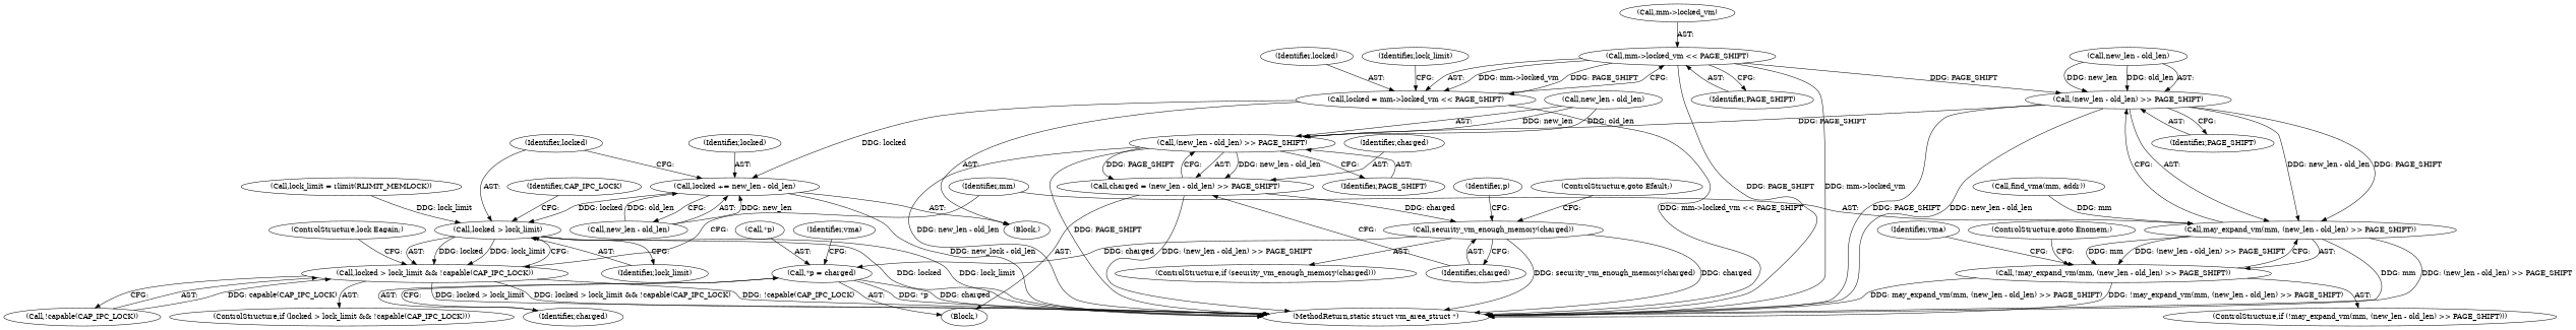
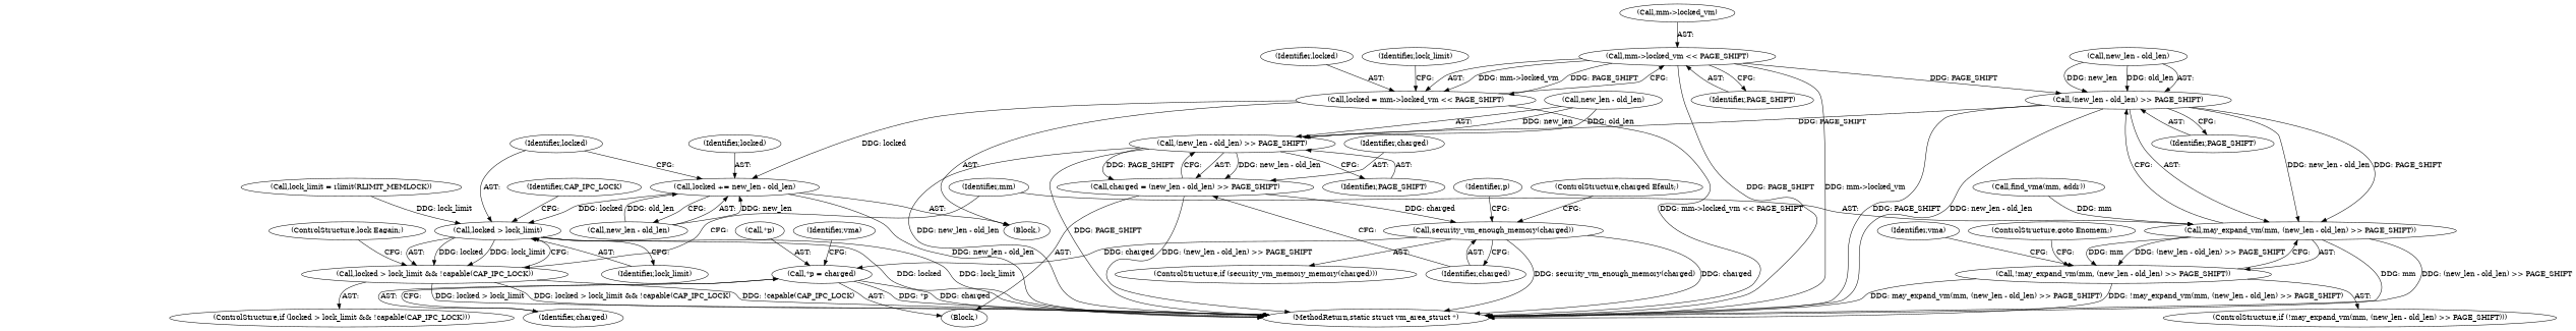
  digraph {
    n1 [label="(Call,mm->locked_vm << PAGE_SHIFT)"]
    n2 [label="(Call,locked = mm->locked_vm << PAGE_SHIFT)"]
    n3 [label="(Call,(new_len - old_len) >> PAGE_SHIFT)"]
    n4 [label="(MethodReturn,static struct vm_area_struct *)"]
    n5 [label="(Identifier,PAGE_SHIFT)"]
    n6 [label="(Call,locked += new_len - old_len)"]
    n7 [label="(Block,)"]
    n8 [label="(Call,may_expand_vm(mm, (new_len - old_len) >> PAGE_SHIFT))"]
    n9 [label="(Call,(new_len - old_len) >> PAGE_SHIFT)"]
    n10 [label="(Identifier,PAGE_SHIFT)"]
    n11 [label="(Call,locked > lock_limit)"]
    n12 [label="(Call,new_len - old_len)"]
    n13 [label="(Call,locked > lock_limit && !capable(CAP_IPC_LOCK))"]
    n14 [label="(Identifier,lock_limit)"]
-   n15 [label="(Call,!capable(CAP_IPC_LOCK))"]
    n16 [label="(ControlStructure,if (locked > lock_limit && !capable(CAP_IPC_LOCK)))"]
    n17 [label="(Call,!may_expand_vm(mm, (new_len - old_len) >> PAGE_SHIFT))"]
    n18 [label="(Call,charged = (new_len - old_len) >> PAGE_SHIFT)"]
    n19 [label="(Identifier,PAGE_SHIFT)"]
    n20 [label="(ControlStructure,if (!may_expand_vm(mm, (new_len - old_len) >> PAGE_SHIFT)))"]
    n21 [label="(Call,security_vm_enough_memory(charged))"]
    n22 [label="(Block,)"]
    n23 [label="(Call,*p = charged)"]
    n24 [label="(Identifier,charged)"]
-   n25 [label="(ControlStructure,if (security_vm_enough_memory(charged)))"]
+   n25 [label="(ControlStructure,if (security_vm_memory_memory(charged)))"]
    n26 [label="(Identifier,charged)"]
    n27 [label="(Identifier,p)"]
    n28 [label="(ControlStructure,lock Eagain;)"]
    n29 [label="(Identifier,lock_limit)"]
    n30 [label="(Call,new_len - old_len)"]
    n31 [label="(Identifier,locked)"]
    n32 [label="(ControlStructure,goto Enomem;)"]
-   n33 [label="(ControlStructure,goto Efault;)"]
+   n33 [label="(ControlStructure,charged Efault;)"]
    n34 [label="(Identifier,mm)"]
    n35 [label="(Call,*p)"]
    n36 [label="(Call,mm->locked_vm)"]
    n37 [label="(Identifier,locked)"]
    n38 [label="(Call,new_len - old_len)"]
    n39 [label="(Call,find_vma(mm, addr))"]
    n40 [label="(Identifier,CAP_IPC_LOCK)"]
    n41 [label="(Identifier,vma)"]
    n42 [label="(Identifier,vma)"]
    n43 [label="(Identifier,charged)"]
    n44 [label="(Call,lock_limit = rlimit(RLIMIT_MEMLOCK))"]
    n45 [label="(Identifier,locked)"]
    n1 -> n2 [label="AST: "]
    n1 -> n2 [label="DDG: mm->locked_vm"]
    n1 -> n2 [label="DDG: PAGE_SHIFT"]
    n1 -> n3 [label="DDG: PAGE_SHIFT"]
    n1 -> n4 [label="DDG: PAGE_SHIFT"]
    n1 -> n4 [label="DDG: mm->locked_vm"]
    n1 -> n5 [label="CFG: "]
    n2 -> n1 [label="CFG: "]
    n2 -> n4 [label="DDG: mm->locked_vm << PAGE_SHIFT"]
    n2 -> n6 [label="DDG: locked"]
    n2 -> n7 [label="AST: "]
    n3 -> n4 [label="DDG: PAGE_SHIFT"]
    n3 -> n4 [label="DDG: new_len - old_len"]
    n3 -> n8 [label="AST: "]
    n3 -> n8 [label="DDG: new_len - old_len"]
    n3 -> n8 [label="DDG: PAGE_SHIFT"]
    n3 -> n9 [label="DDG: PAGE_SHIFT"]
    n3 -> n10 [label="CFG: "]
    n5 -> n1 [label="AST: "]
-   n6 -> n4 [label="DDG: new_lock - old_len"]
+   n6 -> n4 [label="DDG: new_len - old_len"]
    n6 -> n7 [label="AST: "]
    n6 -> n11 [label="DDG: locked"]
    n6 -> n12 [label="CFG: "]
    n8 -> n3 [label="CFG: "]
    n8 -> n4 [label="DDG: mm"]
    n8 -> n4 [label="DDG: (new_len - old_len) >> PAGE_SHIFT"]
    n8 -> n17 [label="AST: "]
    n8 -> n17 [label="DDG: mm"]
    n8 -> n17 [label="DDG: (new_len - old_len) >> PAGE_SHIFT"]
    n9 -> n4 [label="DDG: new_len - old_len"]
    n9 -> n4 [label="DDG: PAGE_SHIFT"]
    n9 -> n18 [label="AST: "]
    n9 -> n18 [label="DDG: new_len - old_len"]
    n9 -> n18 [label="DDG: PAGE_SHIFT"]
    n9 -> n19 [label="CFG: "]
    n10 -> n3 [label="AST: "]
    n11 -> n4 [label="DDG: locked"]
    n11 -> n4 [label="DDG: lock_limit"]
    n11 -> n13 [label="AST: "]
    n11 -> n13 [label="DDG: locked"]
    n11 -> n13 [label="DDG: lock_limit"]
    n11 -> n14 [label="CFG: "]
    n12 -> n6 [label="AST: "]
    n12 -> n6 [label="DDG: new_len"]
    n12 -> n6 [label="DDG: old_len"]
    n13 -> n4 [label="DDG: !capable(CAP_IPC_LOCK)"]
    n13 -> n4 [label="DDG: locked > lock_limit"]
    n13 -> n4 [label="DDG: locked > lock_limit && !capable(CAP_IPC_LOCK)"]
    n13 -> n11 [label="CFG: "]
-   n13 -> n15 [label="CFG: "]
    n13 -> n16 [label="AST: "]
    n14 -> n11 [label="AST: "]
-   n15 -> n13 [label="AST: "]
-   n15 -> n13 [label="DDG: capable(CAP_IPC_LOCK)"]
    n17 -> n4 [label="DDG: may_expand_vm(mm, (new_len - old_len) >> PAGE_SHIFT)"]
    n17 -> n4 [label="DDG: !may_expand_vm(mm, (new_len - old_len) >> PAGE_SHIFT)"]
    n17 -> n8 [label="CFG: "]
    n17 -> n20 [label="AST: "]
    n18 -> n4 [label="DDG: (new_len - old_len) >> PAGE_SHIFT"]
    n18 -> n9 [label="CFG: "]
    n18 -> n21 [label="DDG: charged"]
    n18 -> n22 [label="AST: "]
    n19 -> n9 [label="AST: "]
    n21 -> n4 [label="DDG: security_vm_enough_memory(charged)"]
    n21 -> n4 [label="DDG: charged"]
    n21 -> n23 [label="DDG: charged"]
    n21 -> n24 [label="CFG: "]
    n21 -> n25 [label="AST: "]
    n23 -> n4 [label="DDG: *p"]
    n23 -> n4 [label="DDG: charged"]
    n23 -> n22 [label="AST: "]
    n23 -> n26 [label="CFG: "]
    n24 -> n18 [label="CFG: "]
    n24 -> n21 [label="AST: "]
    n26 -> n23 [label="AST: "]
    n27 -> n21 [label="CFG: "]
    n28 -> n13 [label="CFG: "]
    n29 -> n2 [label="CFG: "]
    n30 -> n9 [label="AST: "]
    n30 -> n9 [label="DDG: new_len"]
    n30 -> n9 [label="DDG: old_len"]
    n31 -> n6 [label="AST: "]
    n32 -> n17 [label="CFG: "]
    n33 -> n21 [label="CFG: "]
    n34 -> n8 [label="AST: "]
    n34 -> n13 [label="CFG: "]
    n35 -> n23 [label="AST: "]
    n36 -> n1 [label="AST: "]
    n37 -> n6 [label="CFG: "]
    n37 -> n11 [label="AST: "]
    n38 -> n3 [label="AST: "]
    n38 -> n3 [label="DDG: new_len"]
    n38 -> n3 [label="DDG: old_len"]
    n39 -> n8 [label="DDG: mm"]
    n40 -> n11 [label="CFG: "]
    n41 -> n23 [label="CFG: "]
    n42 -> n17 [label="CFG: "]
    n43 -> n18 [label="AST: "]
    n44 -> n11 [label="DDG: lock_limit"]
    n45 -> n2 [label="AST: "]
  }
